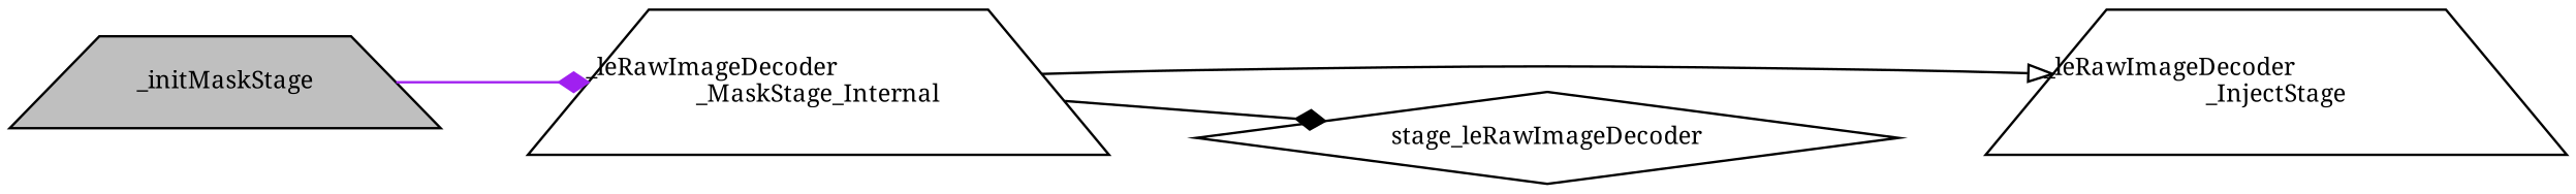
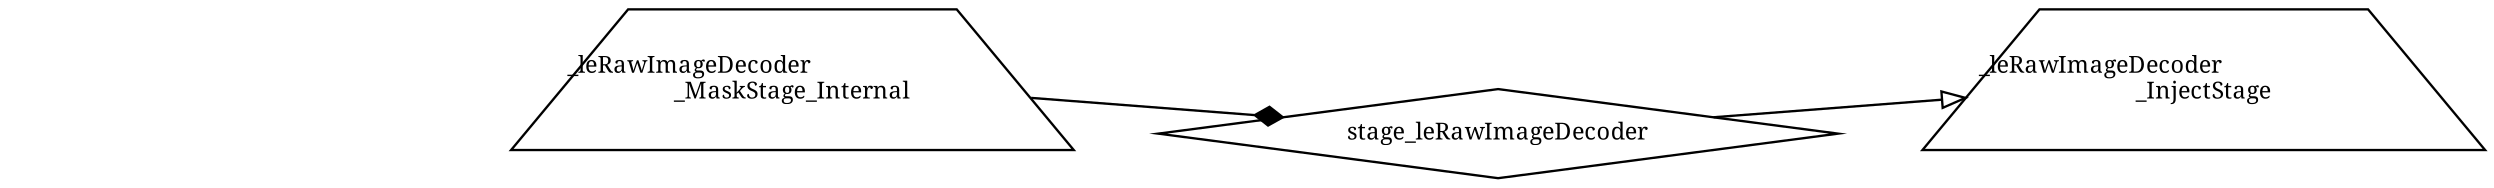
  digraph {
    fontname="Noto Serif"
    rankdir=LR
    node [color=black fillcolor=white fontname="Noto Serif" fontsize=10 shape=trapezium style=filled]
    edge [arrowhead=diamond color=black fontname="Noto Serif" fontsize=10 labelfontname=Helvetica labelfontsize=10 style=solid]
-   n1 [fillcolor=grey75 fontcolor=black height=0.2 label=_initMaskStage width=0.4]
    n2 [height=0.2 label="_leRawImageDecoder\l_MaskStage_Internal" width=0.4]
    n3 [height=0.2 label="_leRawImageDecoder\l_InjectStage" width=0.4]
    n4 [height=0.2 label=stage_leRawImageDecoder shape=diamond width=0.4]
-   n1 -> n2 [color=purple]
-   n2 -> n3 [arrowhead=onormal]
+   n4 -> n3 [arrowhead=onormal]
    n2 -> n4
  }
